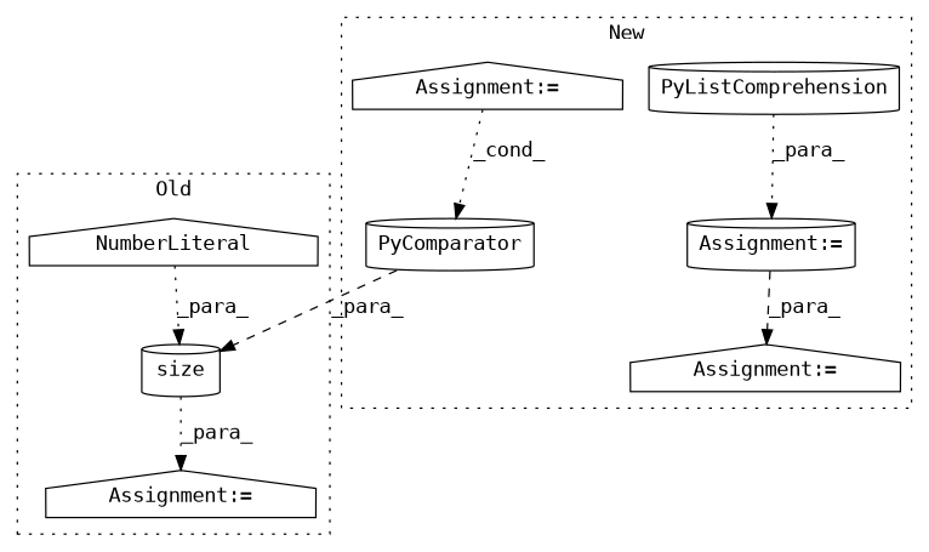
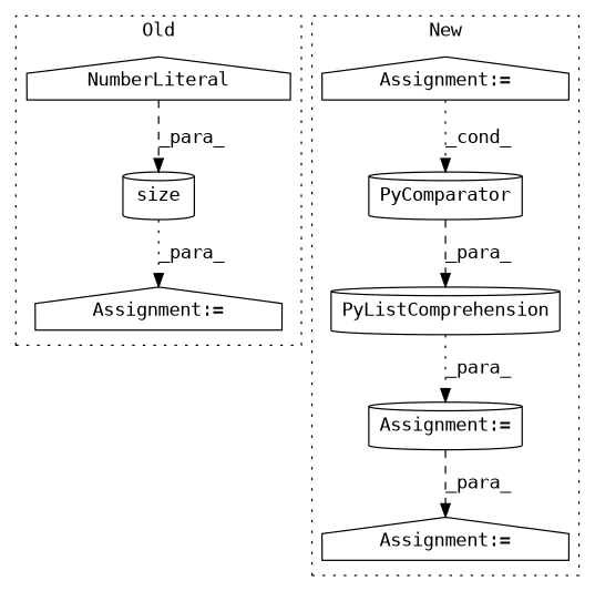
  digraph {
    fontname="DejaVu Sans Mono"
    node [a=7 fontname="DejaVu Sans Mono" l=1 shape=cylinder]
    edge [fontname="DejaVu Sans Mono" style=dotted]
    n1 [a=32 l="5,1" label=size s="12922,12928"]
    n2 [a=34 label=NumberLiteral s=12927 shape=house]
    n3 [label="Assignment:=" s=12915 shape=house]
    n4 [a=113 l=32 label=PyComparator s=12807]
    n5 [label="Assignment:=" s=12619 shape=house]
    n6 [label="Assignment:=" s=12656]
    n7 [a=109 l=160 label=PyListComprehension s=12687]
    n8 [label="Assignment:=" s=12858 shape=house]
    subgraph cluster_1 {
      label=Old
      style=dotted
      n1
      n2
      n3
    }
    subgraph cluster_2 {
      label=New
      style=dotted
      n4
      n5
      n6
      n7
      n8
    }
    n1 -> n3 [label=_para_]
-   n2 -> n1 [label=_para_]
-   n4 -> n1 [label=_para_ style=dashed]
+   n2 -> n1 [label=_para_ style=dashed]
+   n4 -> n7 [label=_para_ style=dashed]
    n5 -> n4 [label=_cond_]
    n6 -> n8 [label=_para_ style=dashed]
    n7 -> n6 [label=_para_]
  }
